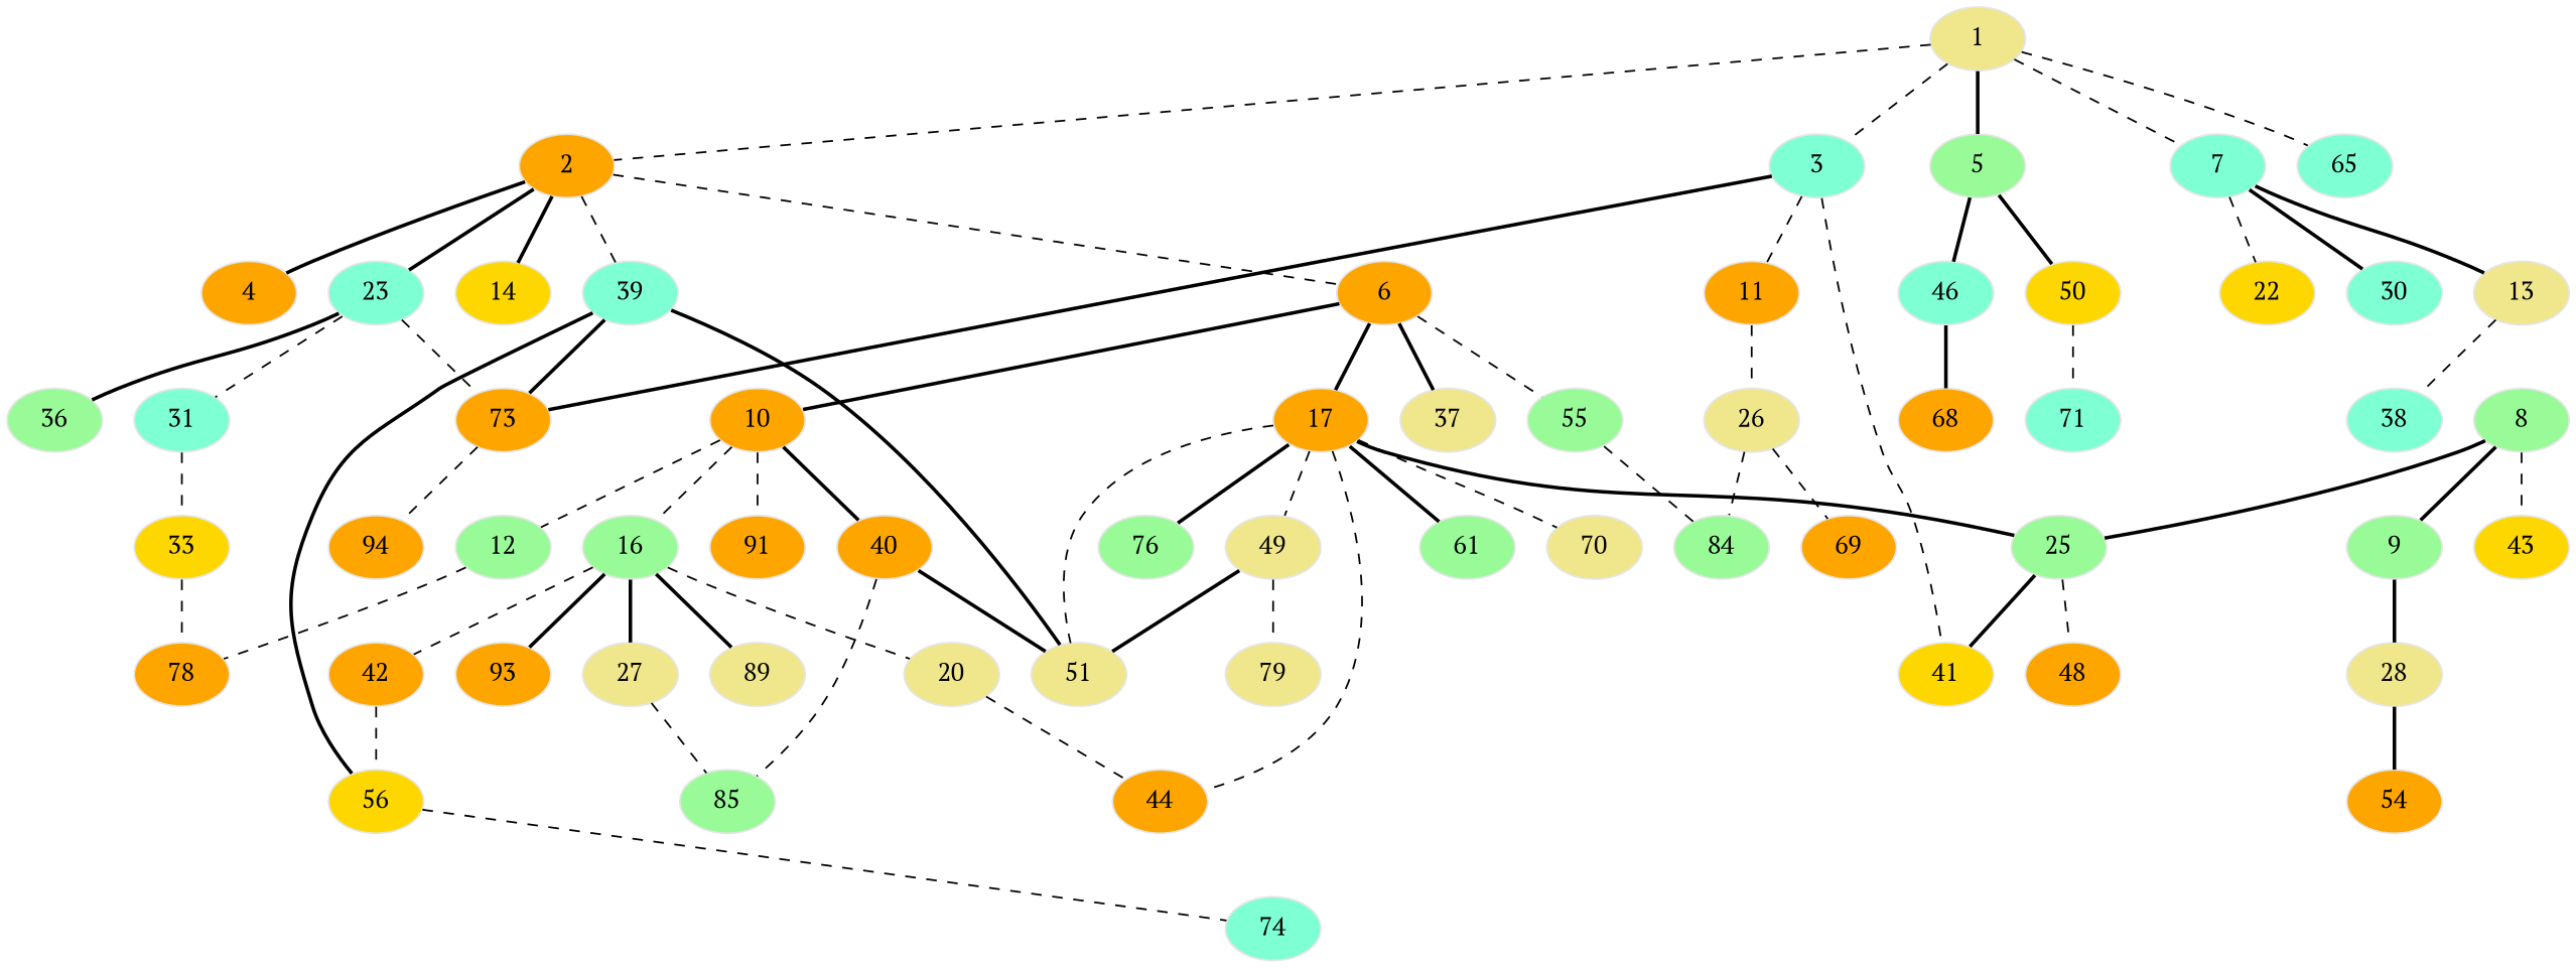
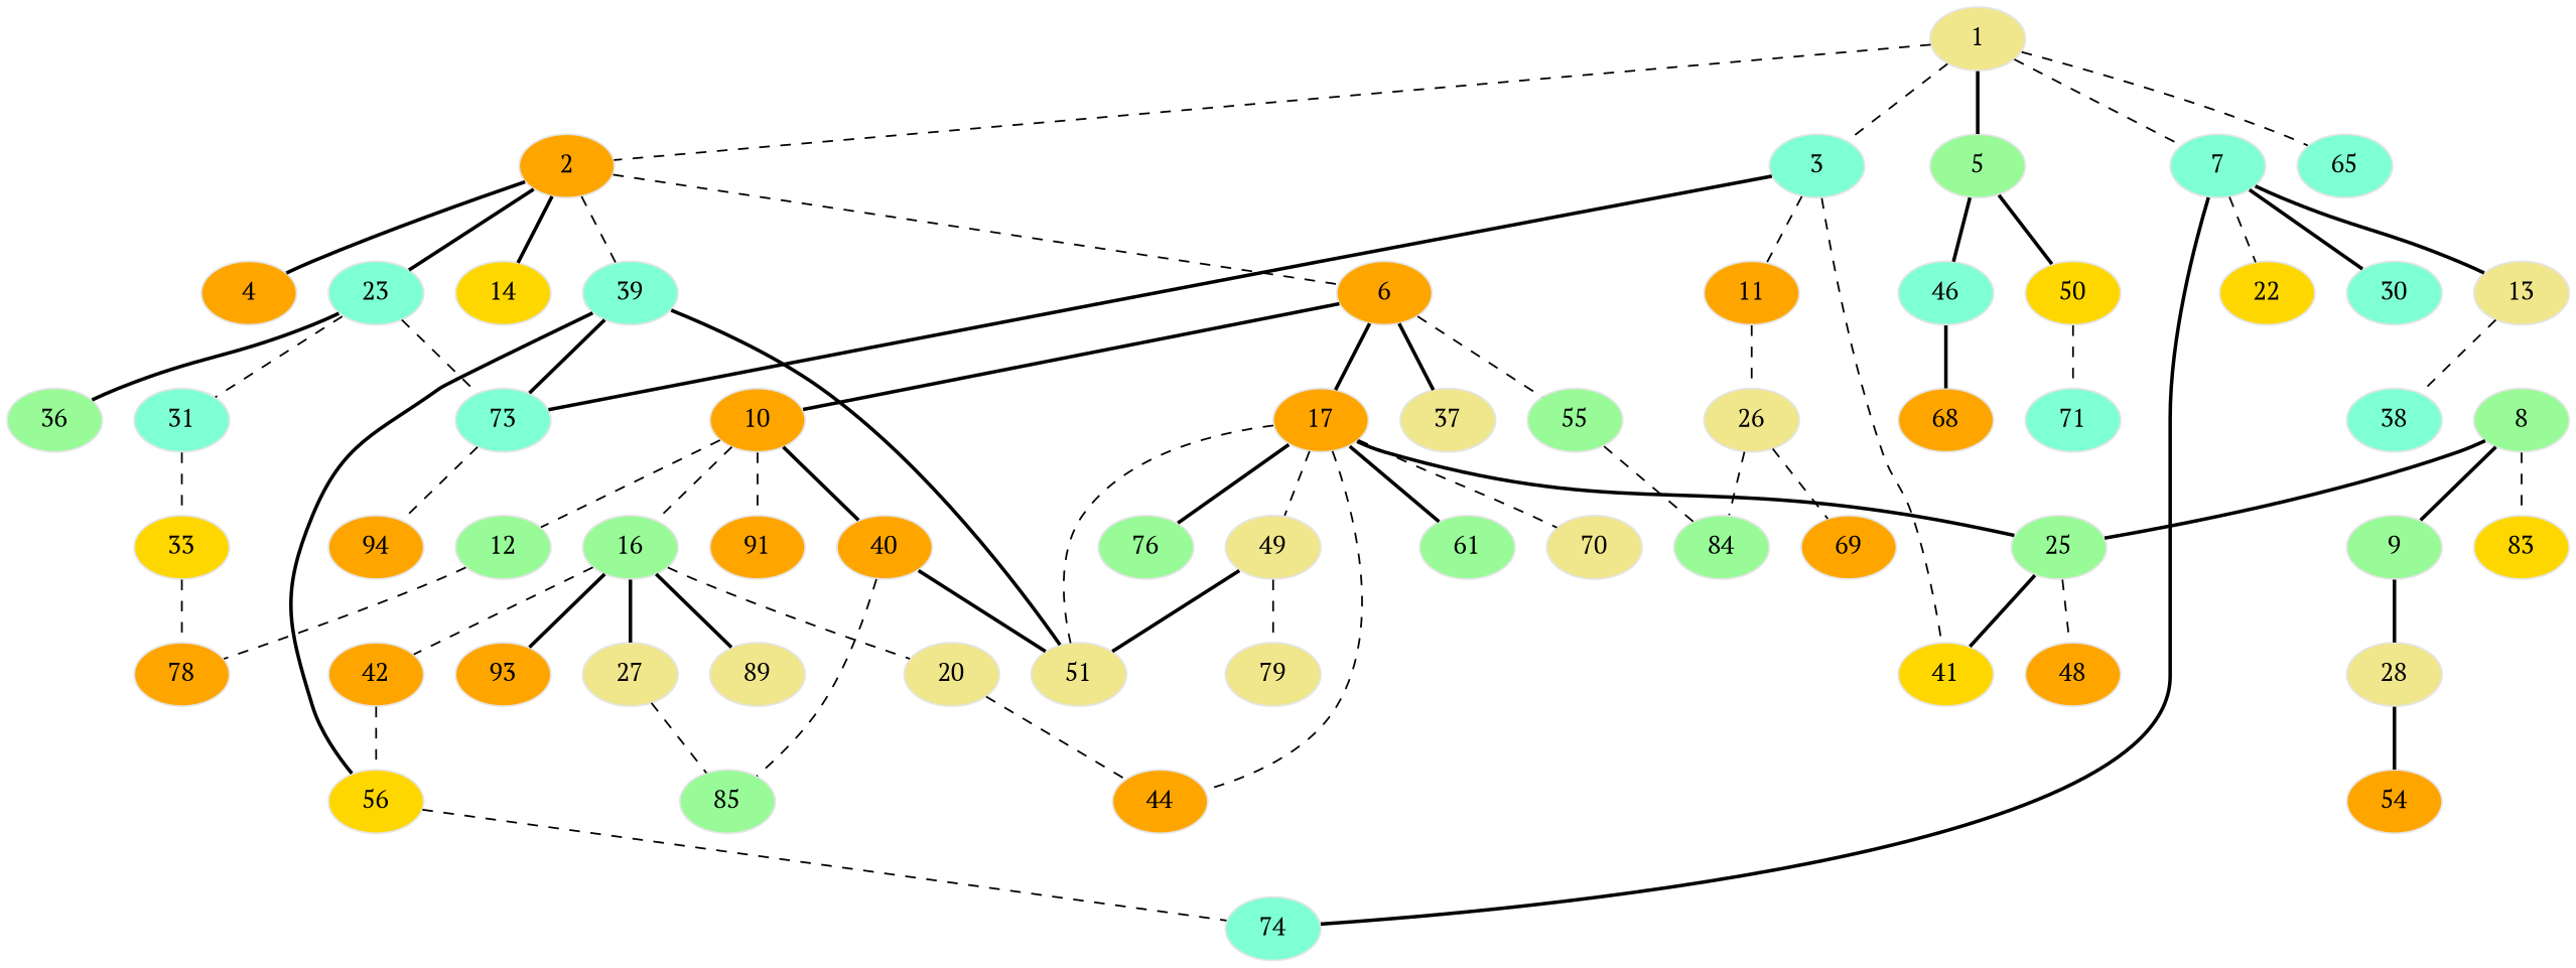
  graph {
    fontname="PT Serif"
    node [color=gray90 fillcolor=orange fontname="PT Serif" style=filled]
    edge [fontname="PT Serif" style=dashed]
    1 [fillcolor=khaki super="+85"]
    2 [super="+19"]
    3 [fillcolor=aquamarine super="+34"]
    5 [fillcolor=palegreen super="+15"]
    7 [fillcolor=aquamarine super="+24"]
    65 [fillcolor=aquamarine]
    4
    6
    14 [fillcolor=gold super="+38"]
    23 [fillcolor=aquamarine]
    39 [fillcolor=aquamarine super="+62"]
    11 [super="+87"]
    41 [fillcolor=gold super="+86"]
-   73 [super="+90"]
+   73 [fillcolor=aquamarine super="+90"]
    46 [fillcolor=aquamarine super="+74"]
    50 [fillcolor=gold super="+52"]
    13 [fillcolor=khaki]
    22 [fillcolor=gold]
    30 [fillcolor=aquamarine]
    n20 [fillcolor=aquamarine label=74 super="+92"]
    10 [super="+53"]
    17 [super="+35"]
    37 [fillcolor=khaki]
    55 [fillcolor=palegreen super="+95"]
    31 [fillcolor=aquamarine]
    36 [fillcolor=palegreen super="+47"]
    51 [fillcolor=khaki super="+77"]
    56 [fillcolor=gold super="+60"]
    26 [fillcolor=khaki super="+57"]
    94
    8 [fillcolor=palegreen super="+29"]
    25 [fillcolor=palegreen super="+66"]
    9 [fillcolor=palegreen super="+45"]
-   43 [fillcolor=gold]
+   43 [fillcolor=gold label=83]
    68 [super="+75"]
    71 [fillcolor=aquamarine]
    12 [fillcolor=palegreen super="+21"]
    16 [fillcolor=palegreen super="+18"]
    40 [super="+80"]
    91
    44
    49 [fillcolor=khaki super="+59"]
    61 [fillcolor=palegreen]
    70 [fillcolor=khaki]
    76 [fillcolor=palegreen]
    48
    84 [fillcolor=palegreen]
    n48 [fillcolor=aquamarine label=38 super="+82"]
    28 [fillcolor=khaki]
    54 [super="+67"]
    78
    20 [fillcolor=khaki super="+64"]
    27 [fillcolor=khaki super="+58"]
    42
    89 [fillcolor=khaki]
    93
    n57 [fillcolor=palegreen label=85 super="+88"]
    69
    79 [fillcolor=khaki]
    33 [fillcolor=gold super="+63"]
    1 -- 2
    1 -- 3
    1 -- 5 [style=bold]
    1 -- 7
    1 -- 65
    2 -- 4 [style=bold]
    2 -- 6
    2 -- 14 [style=bold]
    2 -- 23 [style=bold]
    2 -- 39
    3 -- 11
    3 -- 41
    3 -- 73 [style=bold]
    5 -- 46 [style=bold]
    5 -- 50 [style=bold]
    7 -- 13 [style=bold]
    7 -- 22
    7 -- 30 [style=bold]
+   7 -- n20 [style=bold]
    6 -- 10 [style=bold]
    6 -- 17 [style=bold]
    6 -- 37 [style=bold]
    6 -- 55 [weight=2]
    23 -- 73
    23 -- 31
    23 -- 36 [style=bold]
    39 -- 73 [style=bold]
    39 -- 51 [style=bold]
    39 -- 56 [style=bold]
    11 -- 26
    73 -- 94
    46 -- 68 [style=bold]
    50 -- 71
    13 -- n48
    10 -- 12
    10 -- 16
    10 -- 40 [style=bold]
    10 -- 91
    17 -- 51
    17 -- 25 [style=bold]
    17 -- 44
    17 -- 49
    17 -- 61 [style=bold]
    17 -- 70
    17 -- 76 [style=bold]
    55 -- 84
    31 -- 33
    56 -- n20
    26 -- 84
    26 -- 69
    8 -- 25 [style=bold]
    8 -- 9 [style=bold]
    8 -- 43
    25 -- 41 [style=bold]
    25 -- 48
    9 -- 28 [style=bold]
    12 -- 78
    16 -- 20
    16 -- 27 [style=bold]
    16 -- 42
    16 -- 89 [style=bold]
    16 -- 93 [style=bold]
    40 -- 51 [style=bold]
    40 -- n57
    49 -- 51 [style=bold]
    49 -- 79
    28 -- 54 [style=bold]
    20 -- 44
    27 -- n57
    42 -- 56
    33 -- 78
  }
